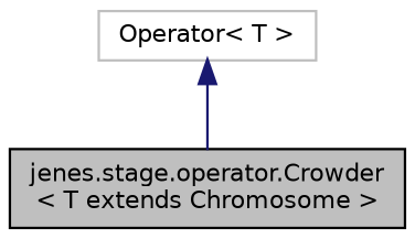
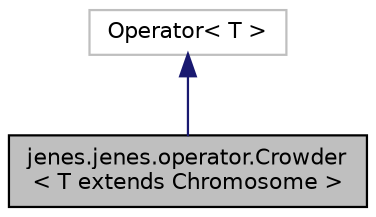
  digraph {
    node [fontname=Helvetica fontsize=10 shape=record style=filled]
-   n1 [color=black fillcolor=grey75 fontcolor=black height=0.2 label="jenes.stage.operator.Crowder\l\< T extends Chromosome \>" width=0.4]
+   n1 [color=black fillcolor=grey75 fontcolor=black height=0.2 label="jenes.jenes.operator.Crowder\l\< T extends Chromosome \>" width=0.4]
    n2 [color=grey75 fillcolor=white height=0.2 label="Operator\< T \>" width=0.4]
    n2 -> n1 [color=midnightblue dir=back fontname=Helvetica fontsize=10 labelfontname=Helvetica labelfontsize=10 style=solid]
  }
